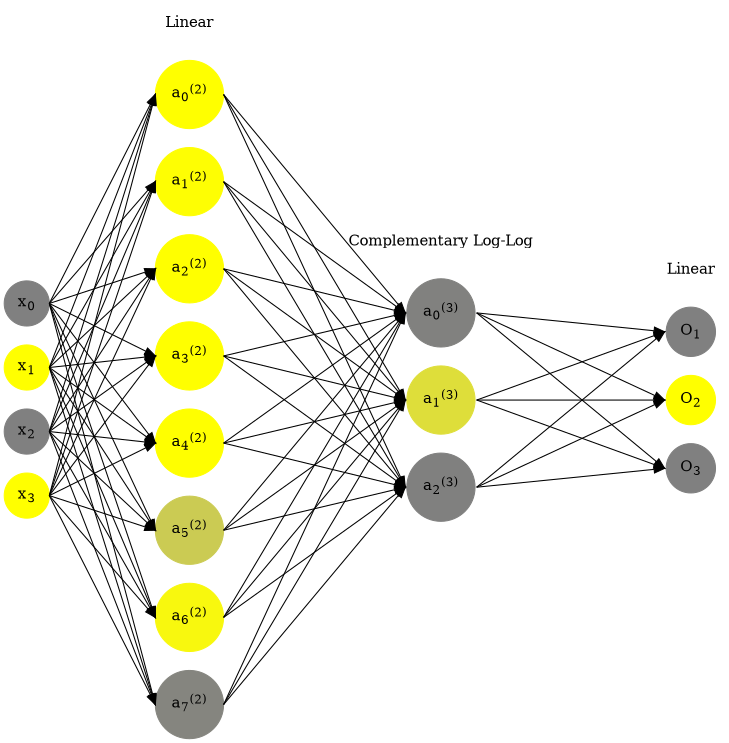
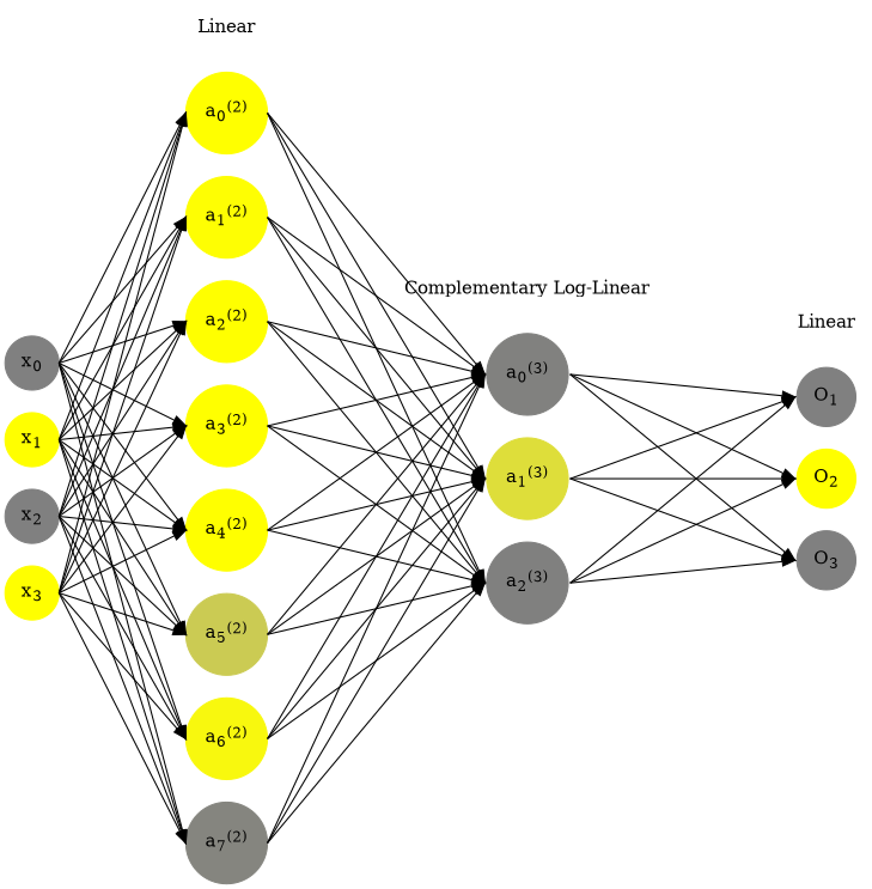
  digraph {
    rankdir=LR
    ranksep=1.4
    splines=false
    node [color="0.1667, 0.0, 0.5" fillcolor="0.1667, 0.0, 0.5" shape=circle style=filled]
    edge [headport=w style=solid tailport=e]
    n1 [label=<x<sub>0</sub>>]
    n2 [color="0.1667, 1.0, 1.0" fillcolor="0.1667, 1.0, 1.0" label=<x<sub>1</sub>>]
    n3 [label=<x<sub>2</sub>>]
    n4 [color="0.1667, 1.0, 1.0" fillcolor="0.1667, 1.0, 1.0" label=<x<sub>3</sub>>]
    n5 [color="0.1667, 1.216136, 1.108068" fillcolor="0.1667, 1.216136, 1.108068" label=<a<sub>0</sub><sup>(2)</sup>>]
    n6 [color="0.1667, 0.985053, 0.992526" fillcolor="0.1667, 0.985053, 0.992526" label=<a<sub>1</sub><sup>(2)</sup>>]
    n7 [color="0.1667, 1.364333, 1.182167" fillcolor="0.1667, 1.364333, 1.182167" label=<a<sub>2</sub><sup>(2)</sup>>]
    n8 [color="0.1667, 1.323172, 1.161586" fillcolor="0.1667, 1.323172, 1.161586" label=<a<sub>3</sub><sup>(2)</sup>>]
    n9 [color="0.1667, 1.519195, 1.259597" fillcolor="0.1667, 1.519195, 1.259597" label=<a<sub>4</sub><sup>(2)</sup>>]
    n10 [color="0.1667, 0.588035, 0.794018" fillcolor="0.1667, 0.588035, 0.794018" label=<a<sub>5</sub><sup>(2)</sup>>]
    n11 [color="0.1667, 0.942973, 0.971486" fillcolor="0.1667, 0.942973, 0.971486" label=<a<sub>6</sub><sup>(2)</sup>>]
    n12 [color="0.1667, 0.040515, 0.520257" fillcolor="0.1667, 0.040515, 0.520257" label=<a<sub>7</sub><sup>(2)</sup>>]
    n13 [color="0.1667, 0.013243, 0.506621" fillcolor="0.1667, 0.013243, 0.506621" label=<a<sub>0</sub><sup>(3)</sup>>]
    n14 [color="0.1667, 0.737185, 0.868592" fillcolor="0.1667, 0.737185, 0.868592" label=<a<sub>1</sub><sup>(3)</sup>>]
    n15 [color="0.1667, 0.001282, 0.500641" fillcolor="0.1667, 0.001282, 0.500641" label=<a<sub>2</sub><sup>(3)</sup>>]
    n16 [label=<O<sub>1</sub>>]
    n17 [color="0.1667, 1.0, 1.0" fillcolor="0.1667, 1.0, 1.0" label=<O<sub>2</sub>>]
    n18 [label=<O<sub>3</sub>>]
    n19 [label=Linear shape=plaintext color="" fillcolor="" style=""]
-   n20 [label="Complementary Log-Log" shape=plaintext color="" fillcolor="" style=""]
+   n20 [label="Complementary Log-Linear" shape=plaintext color="" fillcolor="" style=""]
    n21 [label=Linear shape=plaintext color="" fillcolor="" style=""]
    subgraph sub_1 {
      n1
    }
    subgraph sub_2 {
      n2
    }
    subgraph sub_3 {
      n3
    }
    subgraph sub_4 {
      n4
    }
    subgraph sub_5 {
      n5
    }
    subgraph sub_6 {
      n6
    }
    subgraph sub_7 {
      n7
    }
    subgraph sub_8 {
      n8
    }
    subgraph sub_9 {
      n9
    }
    subgraph sub_10 {
      n10
    }
    subgraph sub_11 {
      n11
    }
    subgraph sub_12 {
      n12
    }
    subgraph sub_13 {
      n13
    }
    subgraph sub_14 {
      n14
    }
    subgraph sub_15 {
      n15
    }
    subgraph sub_16 {
      n16
    }
    subgraph sub_17 {
      n17
    }
    subgraph sub_18 {
      n18
    }
    subgraph sub_19 {
      rank=same
      n1
      n2
      n3
      n4
    }
    subgraph sub_20 {
      rank=same
      n5
      n6
      n7
      n8
      n9
      n10
      n11
      n12
    }
    subgraph sub_21 {
      rank=same
      n13
      n14
      n15
    }
    subgraph sub_22 {
      rank=same
      n16
      n17
      n18
    }
    subgraph sub_23 {
      rank=same
      n5
      n19
    }
    subgraph sub_24 {
      rank=same
      n13
      n20
    }
    subgraph sub_25 {
      rank=same
      n16
      n21
    }
    n1 -> n2 [style=invis]
    n1 -> n5
    n1 -> n6
    n1 -> n7
    n1 -> n8
    n1 -> n9
    n1 -> n10
    n1 -> n11
    n1 -> n12
    n2 -> n3 [style=invis]
    n2 -> n5
    n2 -> n6
    n2 -> n7
    n2 -> n8
    n2 -> n9
    n2 -> n10
    n2 -> n11
    n2 -> n12
    n3 -> n4 [style=invis]
    n3 -> n5
    n3 -> n6
    n3 -> n7
    n3 -> n8
    n3 -> n9
    n3 -> n10
    n3 -> n11
    n3 -> n12
    n4 -> n5
    n4 -> n6
    n4 -> n7
    n4 -> n8
    n4 -> n9
    n4 -> n10
    n4 -> n11
    n4 -> n12
    n5 -> n6 [style=invis]
    n5 -> n13
    n5 -> n14
    n5 -> n15
    n6 -> n7 [style=invis]
    n6 -> n13
    n6 -> n14
    n6 -> n15
    n7 -> n8 [style=invis]
    n7 -> n13
    n7 -> n14
    n7 -> n15
    n8 -> n9 [style=invis]
    n8 -> n13
    n8 -> n14
    n8 -> n15
    n9 -> n10 [style=invis]
    n9 -> n13
    n9 -> n14
    n9 -> n15
    n10 -> n11 [style=invis]
    n10 -> n13
    n10 -> n14
    n10 -> n15
    n11 -> n12 [style=invis]
    n11 -> n13
    n11 -> n14
    n11 -> n15
    n12 -> n13
    n12 -> n14
    n12 -> n15
    n13 -> n14 [style=invis]
    n13 -> n16
    n13 -> n17
    n13 -> n18
    n14 -> n15 [style=invis]
    n14 -> n16
    n14 -> n17
    n14 -> n18
    n15 -> n16
    n15 -> n17
    n15 -> n18
    n16 -> n17 [style=invis]
    n17 -> n18 [style=invis]
    n19 -> n5 [style=invis]
    n20 -> n13 [style=invis]
    n21 -> n16 [style=invis]
  }
